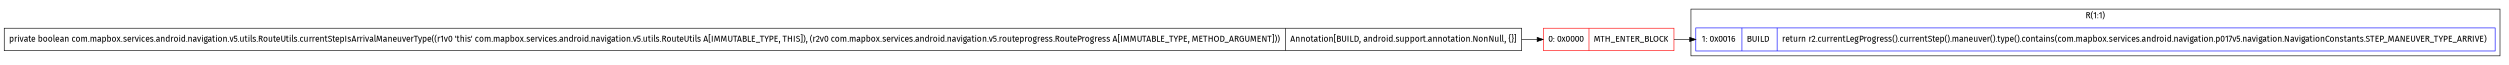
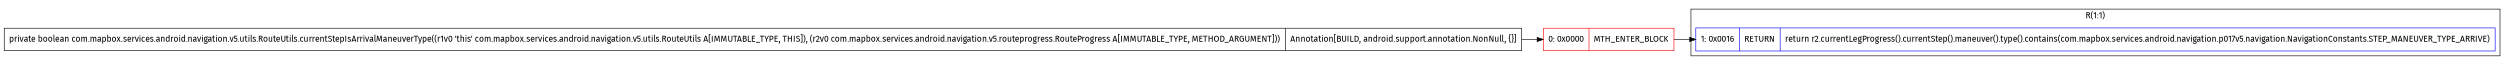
  digraph {
    rankdir=LR
    fontname="Fira Sans"
    node [shape=record fontname="Fira Sans"]
    edge [fontname="Fira Sans"]
-   n1 [color=blue label="{1\:\ 0x0016|BUILD\l|return r2.currentLegProgress().currentStep().maneuver().type().contains(com.mapbox.services.android.navigation.p017v5.navigation.NavigationConstants.STEP_MANEUVER_TYPE_ARRIVE)\l}"]
+   n1 [color=blue label="{1\:\ 0x0016|RETURN\l|return r2.currentLegProgress().currentStep().maneuver().type().contains(com.mapbox.services.android.navigation.p017v5.navigation.NavigationConstants.STEP_MANEUVER_TYPE_ARRIVE)\l}"]
    n2 [color=red label="{0\:\ 0x0000|MTH_ENTER_BLOCK\l}"]
    n3 [label="{private boolean com.mapbox.services.android.navigation.v5.utils.RouteUtils.currentStepIsArrivalManeuverType((r1v0 'this' com.mapbox.services.android.navigation.v5.utils.RouteUtils A[IMMUTABLE_TYPE, THIS]), (r2v0 com.mapbox.services.android.navigation.v5.routeprogress.RouteProgress A[IMMUTABLE_TYPE, METHOD_ARGUMENT]))  | Annotation[BUILD, android.support.annotation.NonNull, \{\}]\l}"]
    subgraph cluster_1 {
      label="R(1:1)"
      n1
    }
    n2 -> n1
    n3 -> n2
  }
